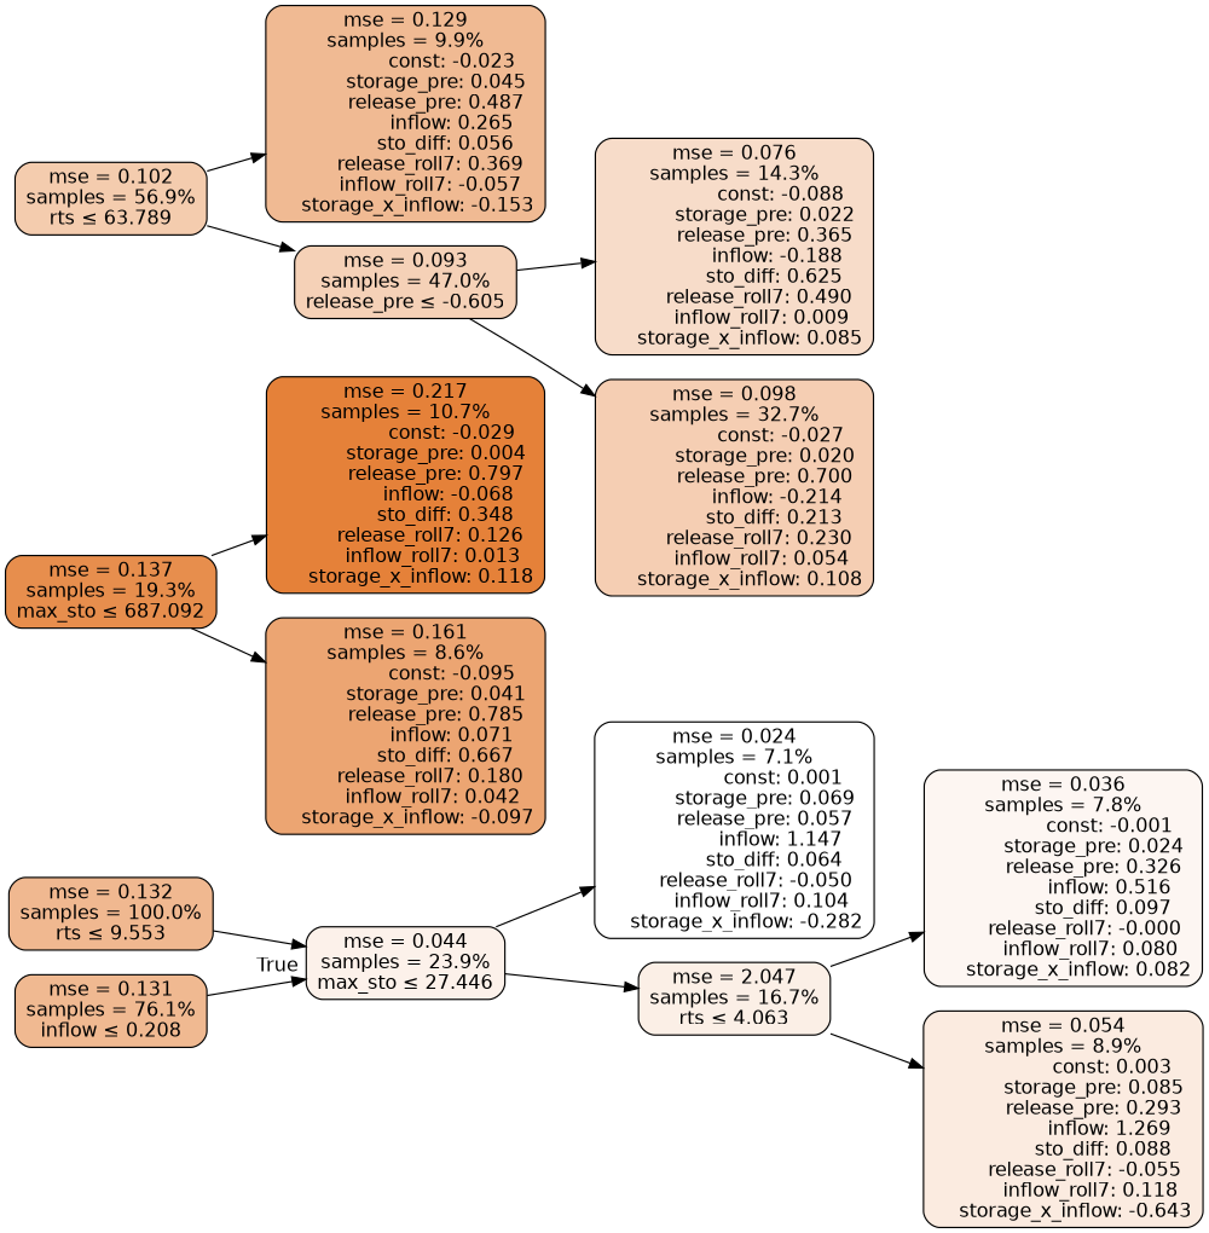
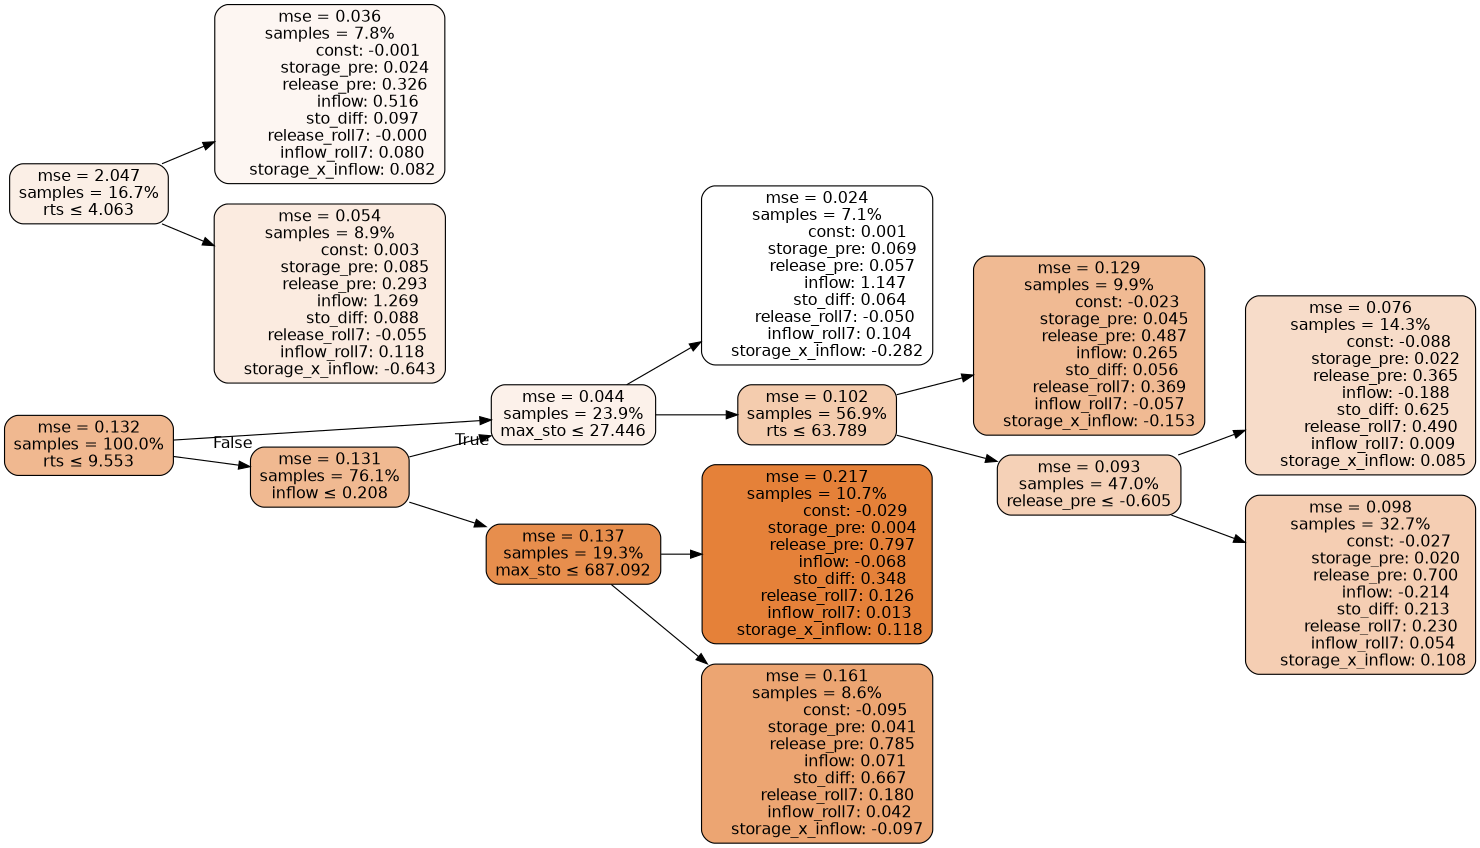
  digraph {
    rankdir=LR
    node [color=black fontname=helvetica shape=rectangle style="filled, rounded"]
    edge [fontname=helvetica]
    n1 [fillcolor="#f0b890" label="mse = 0.132\nsamples = 100.0%\nrts &le; 9.553"]
    n2 [fillcolor="#fcf1ea" label="mse = 0.044\nsamples = 23.9%\nmax_sto &le; 27.446"]
    n3 [fillcolor="#f0b991" label="mse = 0.131\nsamples = 76.1%\ninflow &le; 0.208"]
    n4 [fillcolor="#ffffff" label="mse = 0.024\nsamples = 7.1%\n                const: 0.001\n          storage_pre: 0.069\n          release_pre: 0.057\n               inflow: 1.147\n             sto_diff: 0.064\n       release_roll7: -0.050\n         inflow_roll7: 0.104\n    storage_x_inflow: -0.282"]
    n5 [fillcolor="#fbefe6" label="mse = 2.047\nsamples = 16.7%\nrts &le; 4.063"]
    n6 [fillcolor="#e78e4d" label="mse = 0.137\nsamples = 19.3%\nmax_sto &le; 687.092"]
    n7 [fillcolor="#fdf6f2" label="mse = 0.036\nsamples = 7.8%\n               const: -0.001\n          storage_pre: 0.024\n          release_pre: 0.326\n               inflow: 0.516\n             sto_diff: 0.097\n       release_roll7: -0.000\n         inflow_roll7: 0.080\n     storage_x_inflow: 0.082"]
    n8 [fillcolor="#fbebe0" label="mse = 0.054\nsamples = 8.9%\n                const: 0.003\n          storage_pre: 0.085\n          release_pre: 0.293\n               inflow: 1.269\n             sto_diff: 0.088\n       release_roll7: -0.055\n         inflow_roll7: 0.118\n    storage_x_inflow: -0.643"]
    n9 [fillcolor="#f4ccae" label="mse = 0.102\nsamples = 56.9%\nrts &le; 63.789"]
    n10 [fillcolor="#f0ba93" label="mse = 0.129\nsamples = 9.9%\n               const: -0.023\n          storage_pre: 0.045\n          release_pre: 0.487\n               inflow: 0.265\n             sto_diff: 0.056\n        release_roll7: 0.369\n        inflow_roll7: -0.057\n    storage_x_inflow: -0.153"]
    n11 [fillcolor="#f5d1b7" label="mse = 0.093\nsamples = 47.0%\nrelease_pre &le; -0.605"]
    n12 [fillcolor="#e58139" label="mse = 0.217\nsamples = 10.7%\n               const: -0.029\n          storage_pre: 0.004\n          release_pre: 0.797\n              inflow: -0.068\n             sto_diff: 0.348\n        release_roll7: 0.126\n         inflow_roll7: 0.013\n     storage_x_inflow: 0.118"]
    n13 [fillcolor="#eca572" label="mse = 0.161\nsamples = 8.6%\n               const: -0.095\n          storage_pre: 0.041\n          release_pre: 0.785\n               inflow: 0.071\n             sto_diff: 0.667\n        release_roll7: 0.180\n         inflow_roll7: 0.042\n    storage_x_inflow: -0.097"]
    n14 [fillcolor="#f7dcc9" label="mse = 0.076\nsamples = 14.3%\n               const: -0.088\n          storage_pre: 0.022\n          release_pre: 0.365\n              inflow: -0.188\n             sto_diff: 0.625\n        release_roll7: 0.490\n         inflow_roll7: 0.009\n     storage_x_inflow: 0.085"]
    n15 [fillcolor="#f5ceb3" label="mse = 0.098\nsamples = 32.7%\n               const: -0.027\n          storage_pre: 0.020\n          release_pre: 0.700\n              inflow: -0.214\n             sto_diff: 0.213\n        release_roll7: 0.230\n         inflow_roll7: 0.054\n     storage_x_inflow: 0.108"]
    n1 -> n2 [headlabel=True labelangle=45 labeldistance=2.5]
+   n1 -> n3 [headlabel=False labelangle=-45 labeldistance=2.5]
    n2 -> n4
-   n2 -> n5
+   n2 -> n9
    n3 -> n2
+   n3 -> n6
    n5 -> n7
    n5 -> n8
    n6 -> n12
    n6 -> n13
    n9 -> n10
    n9 -> n11
    n11 -> n14
    n11 -> n15
  }
